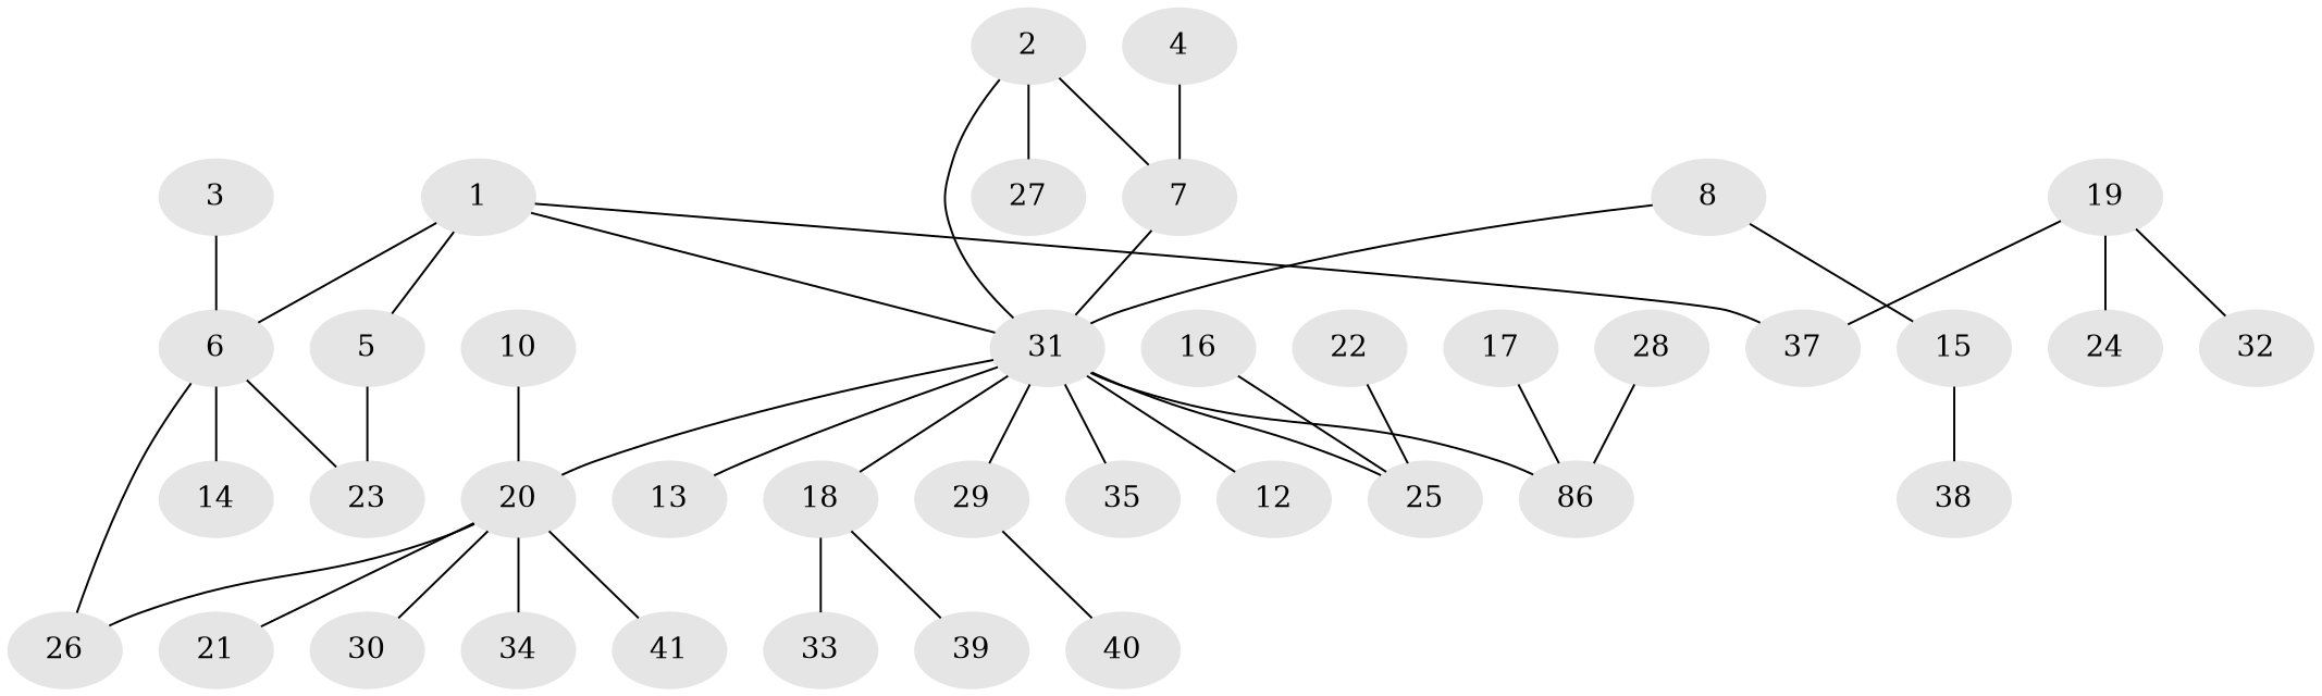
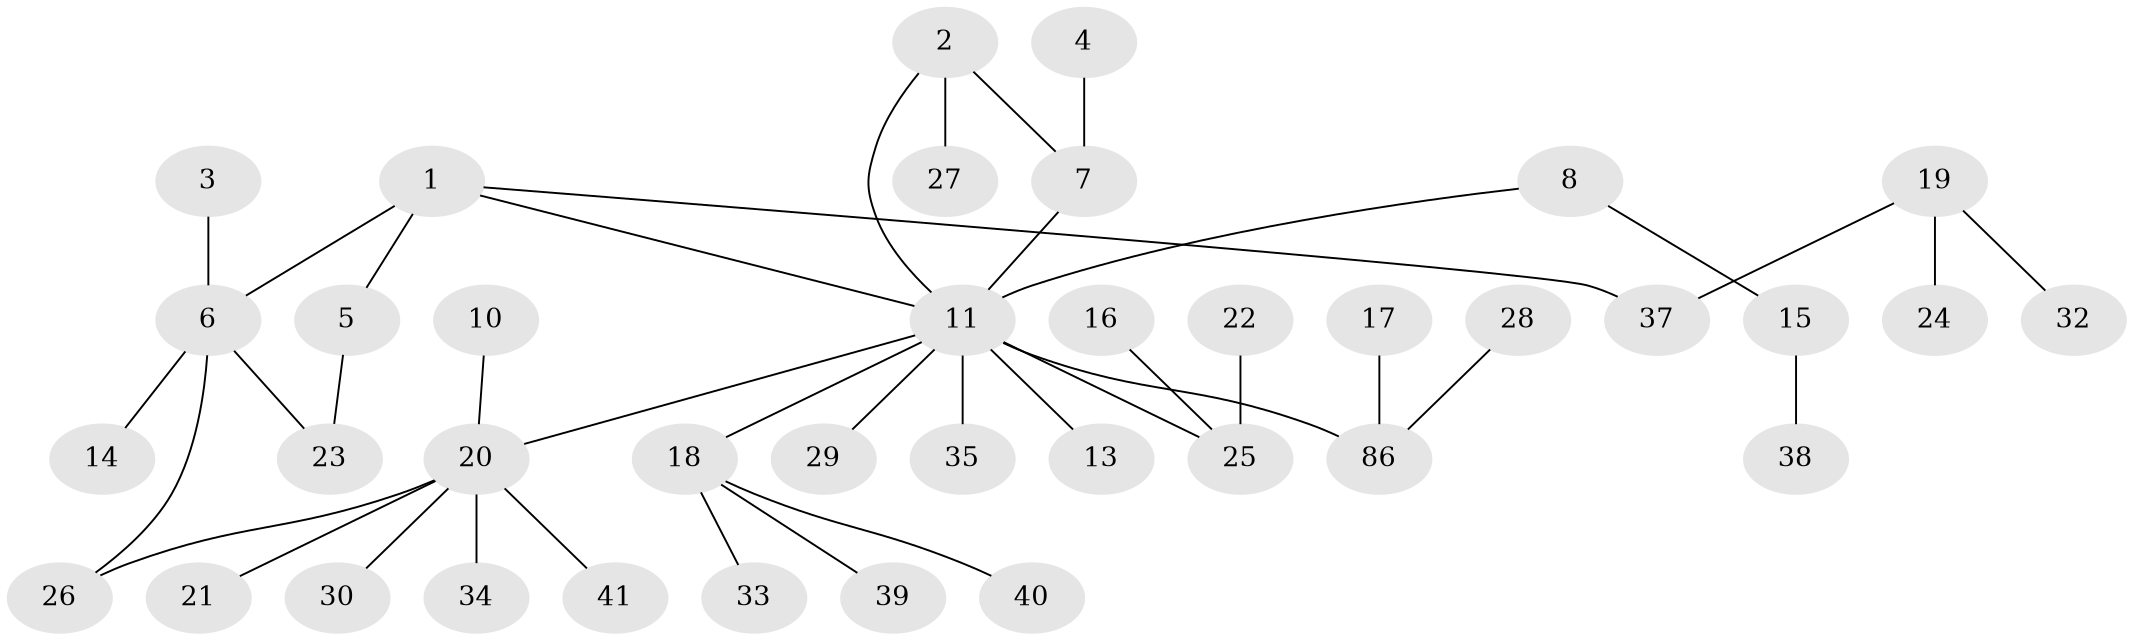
  graph {
    node [color=gray90 style=filled]
    edge [weight=1.0]
    1
    5
    6
-   11 [label=31]
+   11
    37
    23
    14
    26
    20
-   12
    13
    18
    25
    29
    35
    n16 [label=86]
    2
    7
    27
    3
    4
    8
    15
    38
    21
    30
    34
    41
    10
    33
    39
    40
    16
    17
    19
    24
    32
    22
    28
    1 -- 5
    1 -- 6
    1 -- 11
    1 -- 37
    5 -- 23
    6 -- 23
    6 -- 14
    6 -- 26
    11 -- 20
-   11 -- 12
    11 -- 13
    11 -- 18
    11 -- 25
    11 -- 29
    11 -- 35
    11 -- n16
    20 -- 26
    20 -- 21
    20 -- 30
    20 -- 34
    20 -- 41
    18 -- 33
    18 -- 39
-   29 -- 40
+   18 -- 40
    2 -- 11
    2 -- 7
    2 -- 27
    7 -- 11
    3 -- 6
    4 -- 7
    8 -- 11
    8 -- 15
    15 -- 38
    10 -- 20
    16 -- 25
    17 -- n16
    19 -- 37
    19 -- 24
    19 -- 32
    22 -- 25
    28 -- n16
  }
